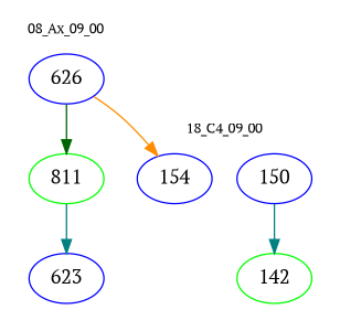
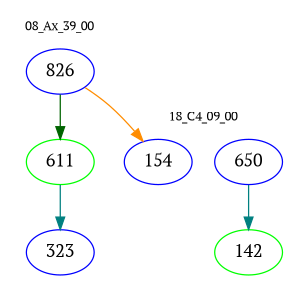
  digraph {
    fontname="PT Serif"
    node [color=blue fontname="PT Serif"]
    edge [color=teal fontname="PT Serif"]
-   n1 [label=626]
-   n2 [color=green label=811]
-   n3 [label=623]
-   n4 [label=150]
+   n1 [label=826]
+   n2 [color=green label=611]
+   n3 [label=323]
+   n4 [label=650]
    n5 [color=green label=142]
    n6 [label=154]
    subgraph cluster_1 {
      color=white
      fontsize=10
-     label="08_Ax_09_00"
+     label="08_Ax_39_00"
      n1
      n2
      n3
    }
    subgraph cluster_2 {
      color=white
      fontsize=10
      label="18_C4_09_00"
      n4
      n5
      n6
    }
    n1 -> n2 [color=darkgreen]
    n1 -> n6 [color=darkorange]
    n2 -> n3
    n4 -> n5
  }
